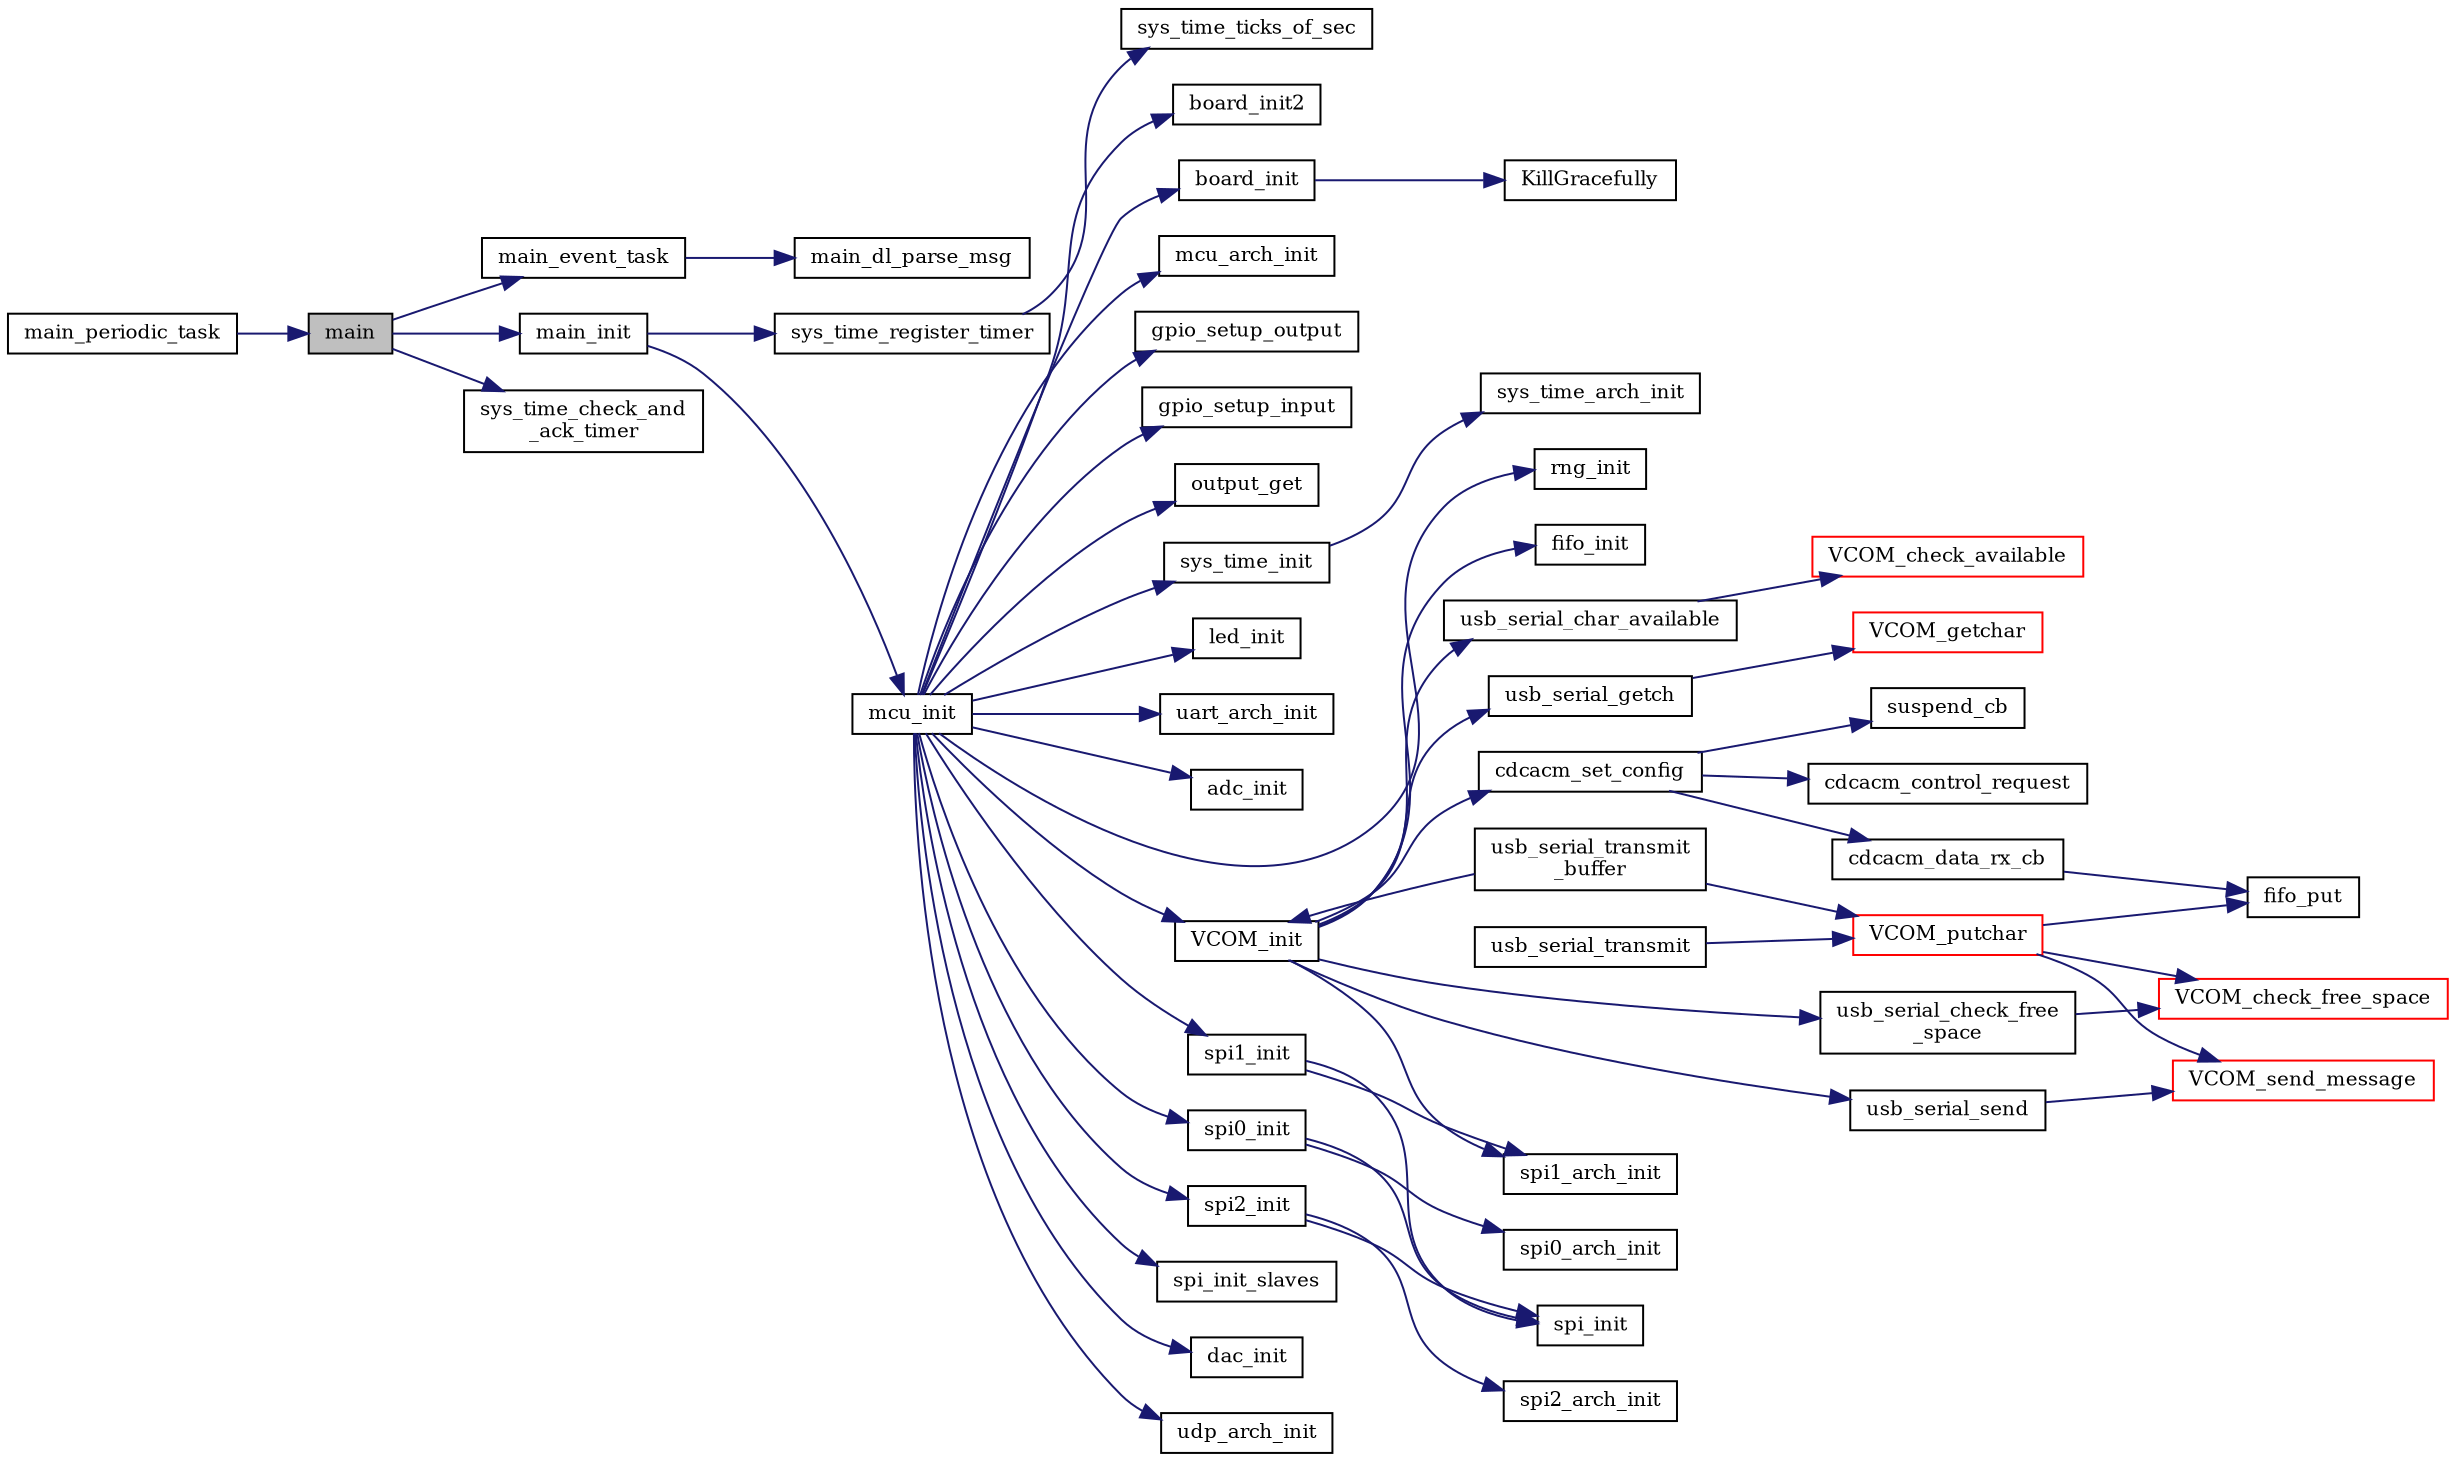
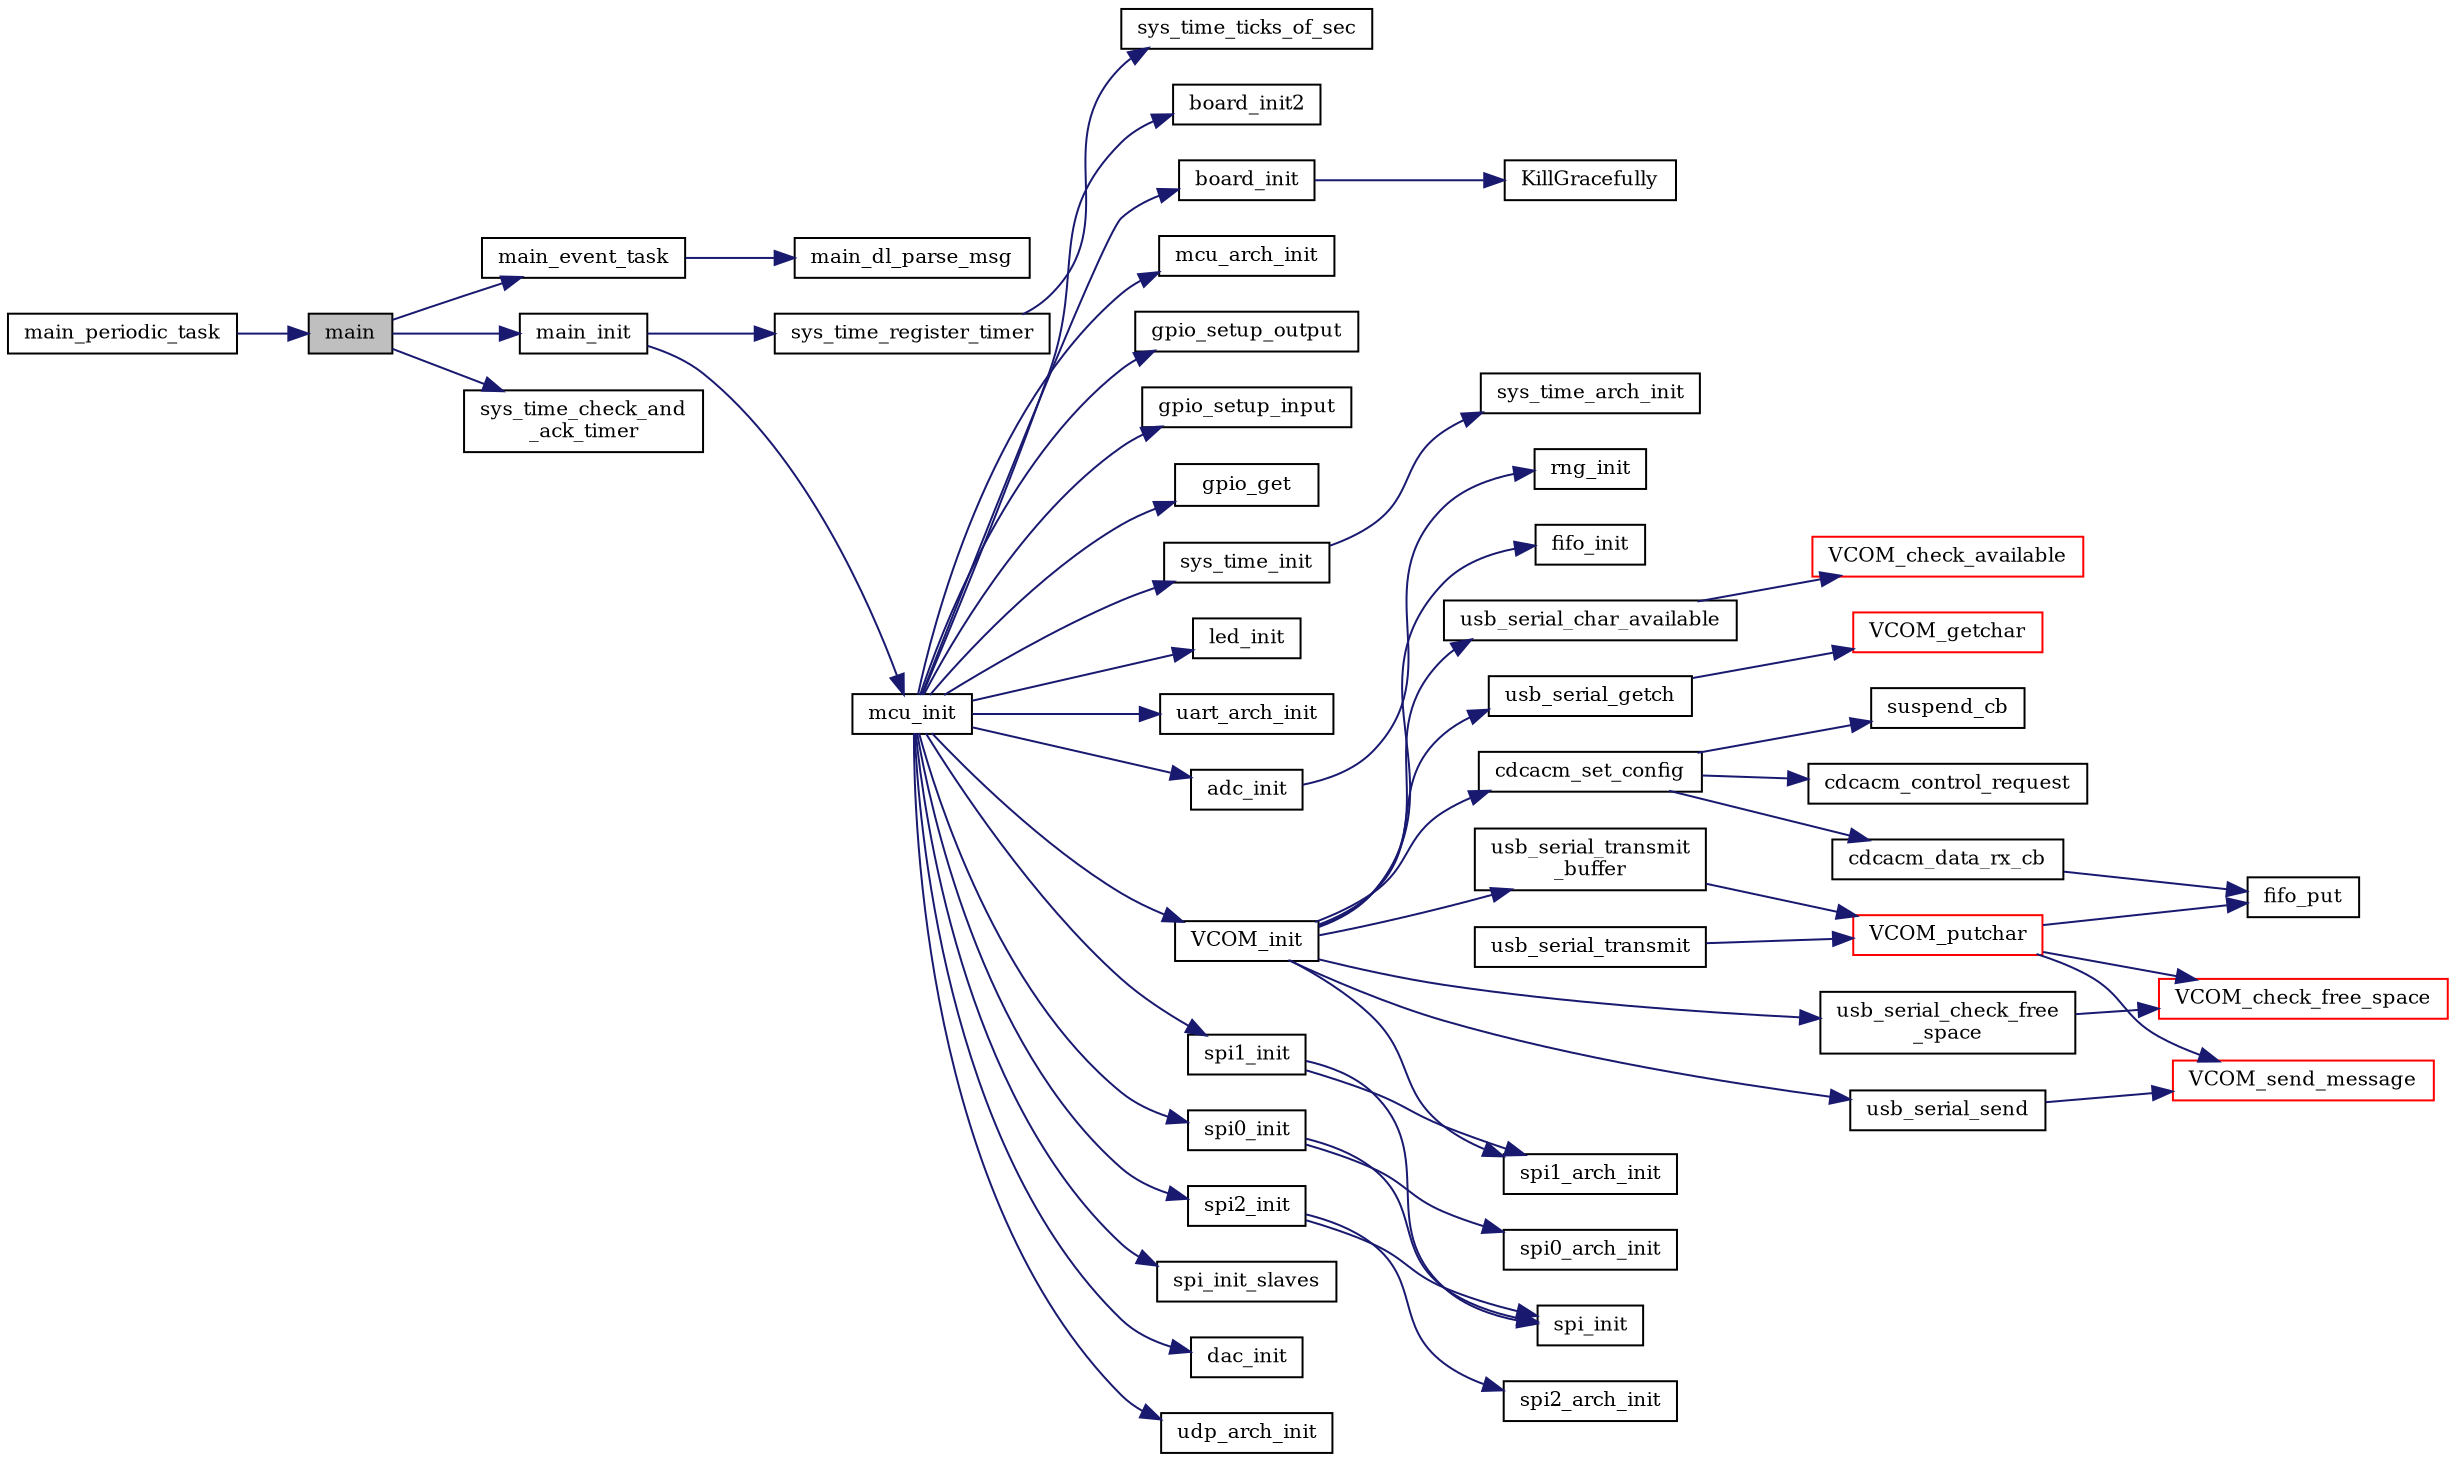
  digraph {
    fontname="DejaVu Serif"
    rankdir=LR
    node [color=black fillcolor=white fontname="DejaVu Serif" fontsize=10 shape=record style=filled]
    edge [color=midnightblue fontname="DejaVu Serif" fontsize=10 labelfontname=FreeSans labelfontsize=10 style=solid]
    n1 [fillcolor=grey75 fontcolor=black height=0.2 label=main width=0.4]
    n2 [height=0.2 label=main_event_task width=0.4]
    n3 [height=0.2 label=main_init width=0.4]
    n4 [height=0.2 label="sys_time_check_and\l_ack_timer" width=0.4]
    n5 [height=0.2 label=main_dl_parse_msg width=0.4]
    n6 [height=0.2 label=mcu_init width=0.4]
    n7 [height=0.2 label=sys_time_register_timer width=0.4]
    n8 [height=0.2 label=main_periodic_task width=0.4]
    n9 [height=0.2 label=board_init width=0.4]
    n10 [height=0.2 label=mcu_arch_init width=0.4]
    n11 [height=0.2 label=gpio_setup_output width=0.4]
    n12 [height=0.2 label=gpio_setup_input width=0.4]
-   n13 [height=0.2 label=output_get width=0.4]
+   n13 [height=0.2 label=gpio_get width=0.4]
    n14 [height=0.2 label=sys_time_init width=0.4]
    n15 [height=0.2 label=led_init width=0.4]
    n16 [height=0.2 label=uart_arch_init width=0.4]
    n17 [height=0.2 label=adc_init width=0.4]
    n18 [height=0.2 label=VCOM_init width=0.4]
    n19 [height=0.2 label=spi0_init width=0.4]
    n20 [height=0.2 label=spi1_init width=0.4]
    n21 [height=0.2 label=spi2_init width=0.4]
    n22 [height=0.2 label=spi_init_slaves width=0.4]
    n23 [height=0.2 label=dac_init width=0.4]
    n24 [height=0.2 label=udp_arch_init width=0.4]
    n25 [height=0.2 label=rng_init width=0.4]
    n26 [height=0.2 label=board_init2 width=0.4]
    n27 [height=0.2 label=sys_time_ticks_of_sec width=0.4]
    n28 [height=0.2 label=KillGracefully width=0.4]
    n29 [height=0.2 label=sys_time_arch_init width=0.4]
    n30 [height=0.2 label=cdcacm_set_config width=0.4]
    n31 [height=0.2 label=fifo_init width=0.4]
    n32 [height=0.2 label=usb_serial_char_available width=0.4]
    n33 [height=0.2 label="usb_serial_check_free\l_space" width=0.4]
    n34 [height=0.2 label=usb_serial_getch width=0.4]
    n35 [height=0.2 label=usb_serial_send width=0.4]
    n36 [height=0.2 label="usb_serial_transmit\l_buffer" width=0.4]
    n37 [height=0.2 label=spi1_arch_init width=0.4]
    n38 [height=0.2 label=spi_init width=0.4]
    n39 [height=0.2 label=spi0_arch_init width=0.4]
    n40 [height=0.2 label=spi2_arch_init width=0.4]
    n41 [height=0.2 label=cdcacm_control_request width=0.4]
    n42 [height=0.2 label=cdcacm_data_rx_cb width=0.4]
    n43 [height=0.2 label=suspend_cb width=0.4]
    n44 [color=red height=0.2 label=VCOM_check_available width=0.4]
    n45 [color=red height=0.2 label=VCOM_check_free_space width=0.4]
    n46 [color=red height=0.2 label=VCOM_getchar width=0.4]
    n47 [color=red height=0.2 label=VCOM_send_message width=0.4]
    n48 [height=0.2 label=usb_serial_transmit width=0.4]
    n49 [color=red height=0.2 label=VCOM_putchar width=0.4]
    n50 [height=0.2 label=fifo_put width=0.4]
    n1 -> n2
    n1 -> n3
    n1 -> n4
    n2 -> n5
    n3 -> n6
    n3 -> n7
    n6 -> n9
    n6 -> n10
    n6 -> n11
    n6 -> n12
    n6 -> n13
    n6 -> n14
    n6 -> n15
    n6 -> n16
    n6 -> n17
    n6 -> n18
    n6 -> n19
    n6 -> n20
    n6 -> n21
    n6 -> n22
    n6 -> n23
    n6 -> n24
-   n6 -> n25
+   n17 -> n25
    n6 -> n26
    n7 -> n27
    n8 -> n1
    n9 -> n28
    n14 -> n29
    n18 -> n30
    n18 -> n31
    n18 -> n32
    n18 -> n33
    n18 -> n34
    n18 -> n35
-   n36 -> n18
+   n18 -> n36
    n18 -> n37
    n19 -> n38
    n19 -> n39
    n20 -> n37
    n20 -> n38
    n21 -> n38
    n21 -> n40
    n30 -> n41
    n30 -> n42
    n30 -> n43
    n32 -> n44
    n33 -> n45
    n34 -> n46
    n35 -> n47
    n36 -> n49
    n42 -> n50
    n48 -> n49
    n49 -> n45
    n49 -> n47
    n49 -> n50
  }
